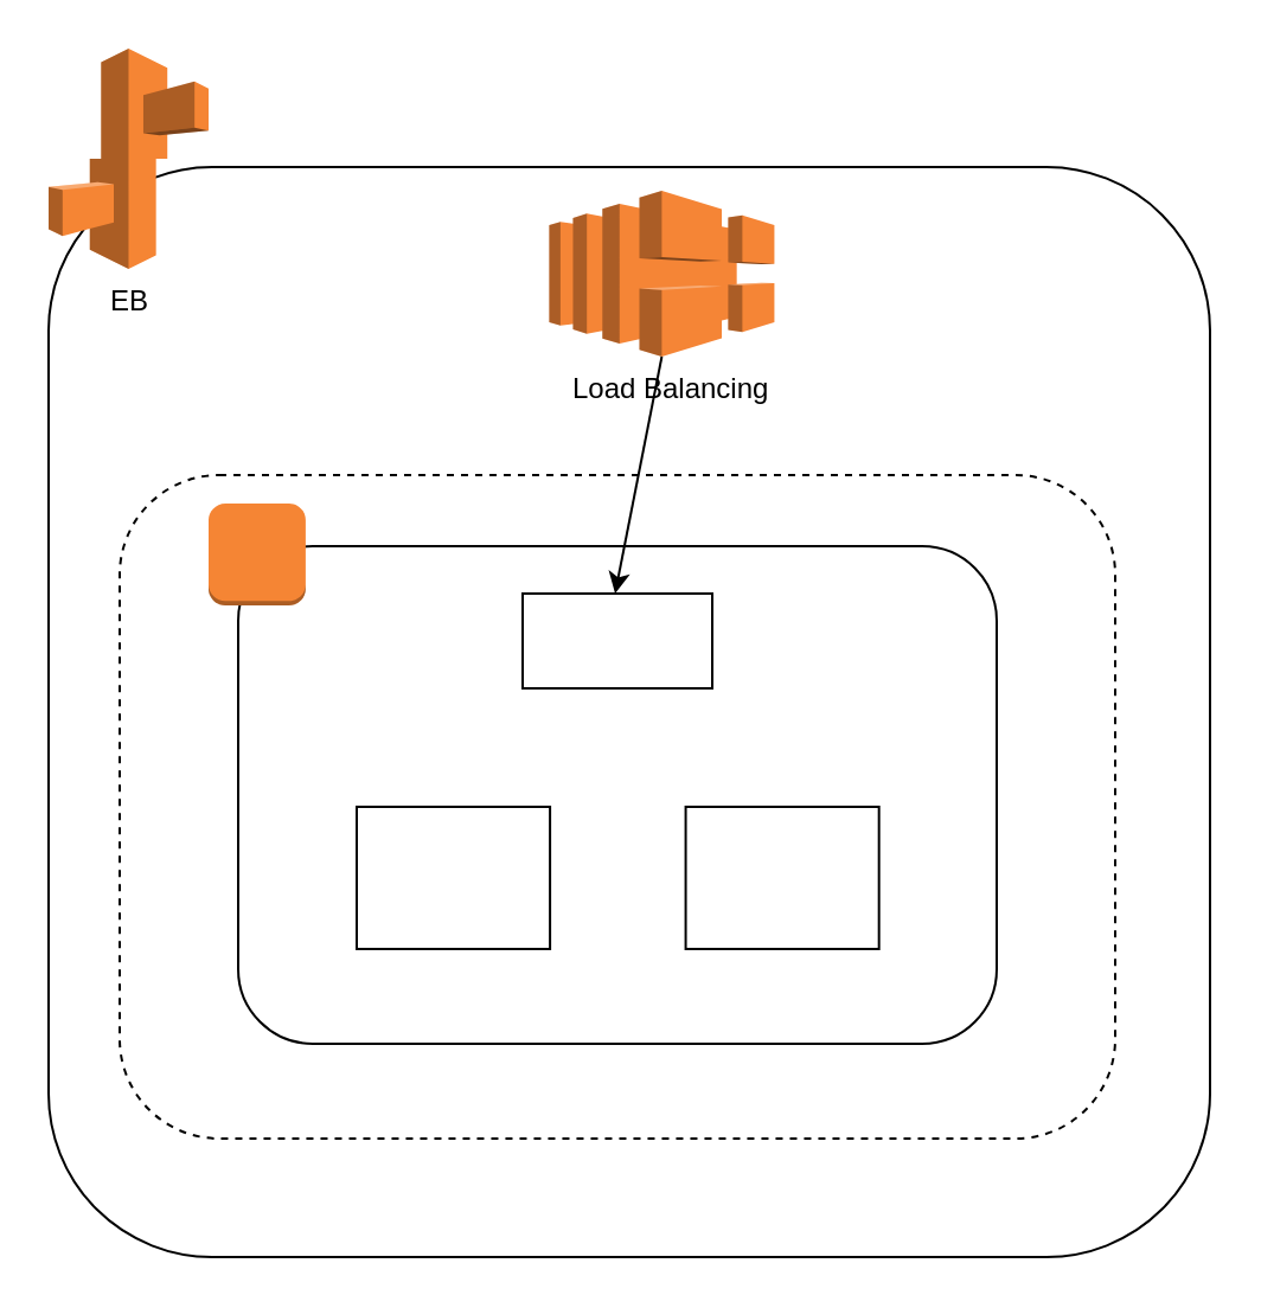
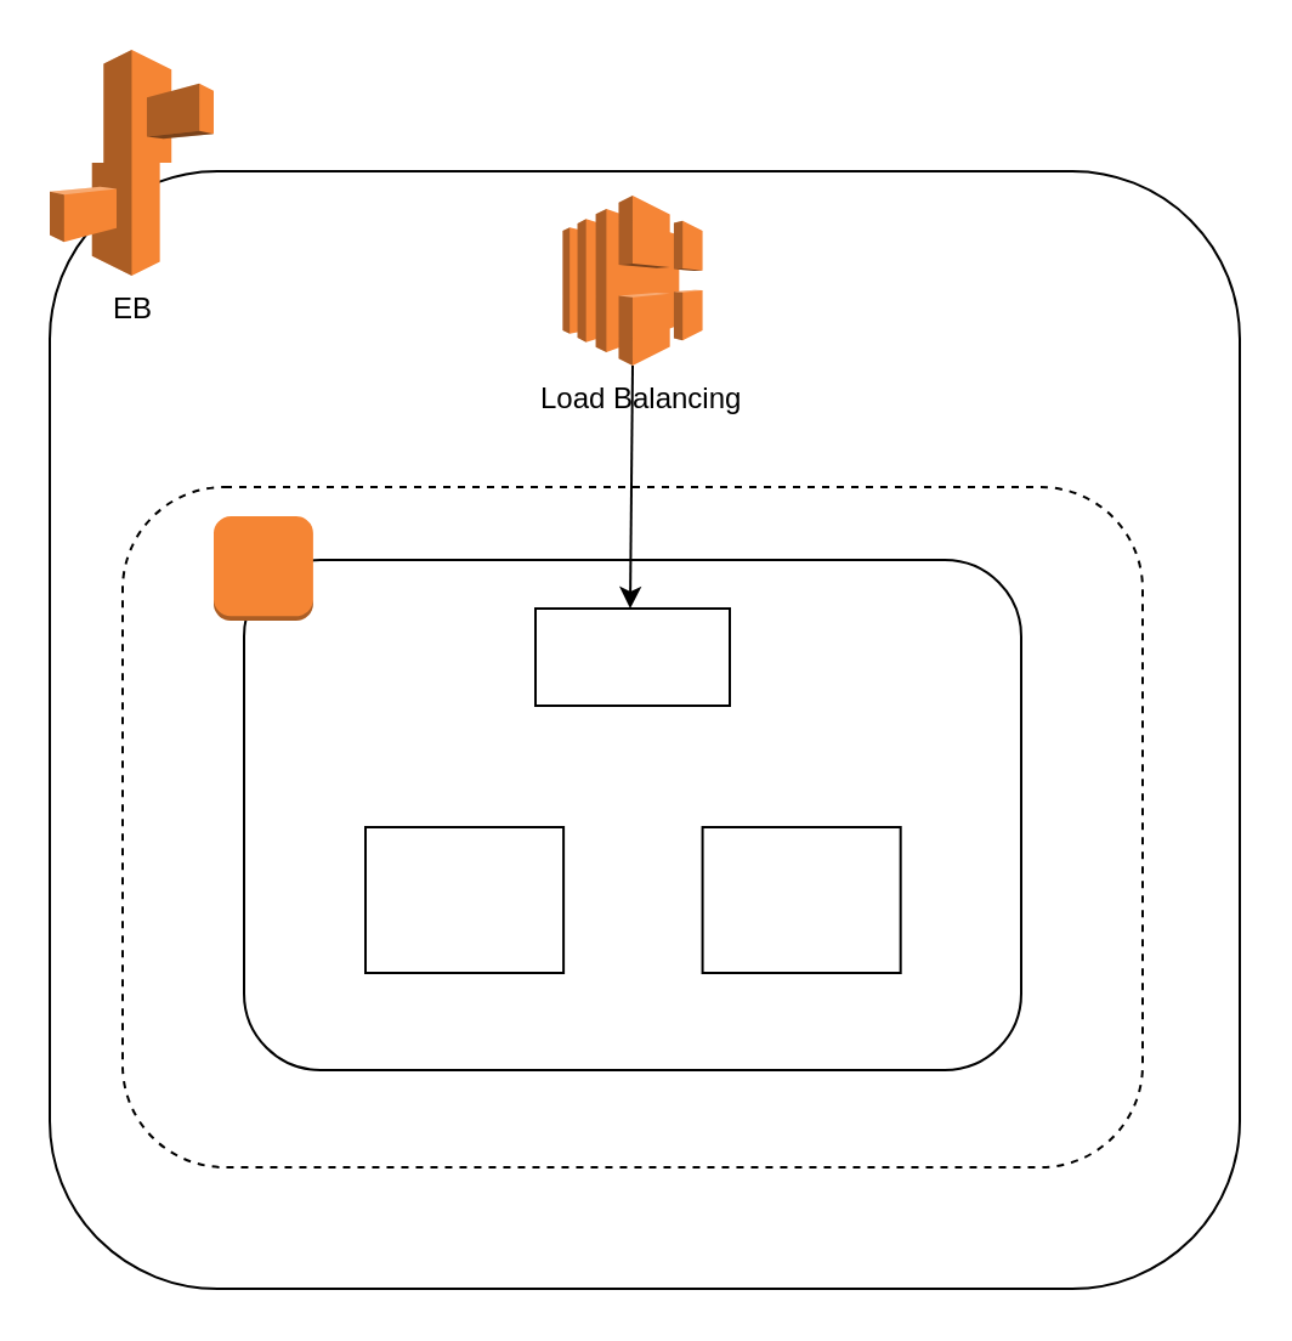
  <mxCell id="0" />
  <mxCell id="1" parent="0" />
  <mxCell id="2" value="" style="rounded=1;whiteSpace=wrap;html=1;fillColor=none;" vertex="1" parent="1"><mxGeometry x="20" y="70" width="490" height="460" as="geometry" /></mxCell>
  <mxCell id="3" value="EB" style="outlineConnect=0;dashed=0;verticalLabelPosition=bottom;verticalAlign=top;align=center;html=1;shape=mxgraph.aws3.elastic_beanstalk;fillColor=#F58534;gradientColor=none;" vertex="1" parent="1"><mxGeometry x="20" y="20" width="67.5" height="93" as="geometry" /></mxCell>
  <mxCell id="4" value="" style="endArrow=classic;html=1;rounded=0;exitX=0.5;exitY=1;exitDx=0;exitDy=0;exitPerimeter=0;" edge="1" parent="1" source="7"><mxGeometry width="50" height="50" relative="1" as="geometry"><mxPoint x="370" y="260" as="sourcePoint" /><mxPoint x="259" y="250" as="targetPoint" /></mxGeometry></mxCell>
  <mxCell id="5" value="" style="rounded=1;whiteSpace=wrap;html=1;fillColor=none;dashed=1;" vertex="1" parent="1"><mxGeometry x="50" y="200" width="420" height="280" as="geometry" /></mxCell>
  <mxCell id="6" value="" style="rounded=1;whiteSpace=wrap;html=1;fillColor=none;" vertex="1" parent="1"><mxGeometry x="100" y="230" width="320" height="210" as="geometry" /></mxCell>
- <mxCell id="7" value="&amp;nbsp; Load Balancing" style="outlineConnect=0;dashed=0;verticalLabelPosition=bottom;verticalAlign=top;align=center;html=1;shape=mxgraph.aws3.elastic_load_balancing;fillColor=#F58536;gradientColor=none;" vertex="1" parent="1"><mxGeometry x="231.21" y="80" width="95" height="70" as="geometry" /></mxCell>
+ <mxCell id="7" value="&amp;nbsp; Load Balancing" style="outlineConnect=0;dashed=0;verticalLabelPosition=bottom;verticalAlign=top;align=center;html=1;shape=mxgraph.aws3.elastic_load_balancing;fillColor=#F58536;gradientColor=none;" vertex="1" parent="1"><mxGeometry x="231.21" y="80" width="57.58" height="70" as="geometry" /></mxCell>
  <mxCell id="8" value="" style="outlineConnect=0;dashed=0;verticalLabelPosition=bottom;verticalAlign=top;align=center;html=1;shape=mxgraph.aws3.instance;fillColor=#F58534;gradientColor=none;" vertex="1" parent="1"><mxGeometry x="87.5" y="212" width="40.95" height="43" as="geometry" /></mxCell>
  <mxCell id="9" value="" style="rounded=0;whiteSpace=wrap;html=1;fillColor=none;" vertex="1" parent="1"><mxGeometry x="220" y="250" width="80" height="40" as="geometry" /></mxCell>
  <mxCell id="10" value="" style="shape=image;html=1;verticalAlign=top;verticalLabelPosition=bottom;labelBackgroundColor=#ffffff;imageAspect=0;aspect=fixed;image=https://cdn4.iconfinder.com/data/icons/logos-brands-5/24/nginx-128.png;fillColor=none;" vertex="1" parent="1"><mxGeometry x="245" y="255" width="30" height="30" as="geometry" /></mxCell>
  <mxCell id="11" value="" style="shape=image;html=1;verticalAlign=top;verticalLabelPosition=bottom;labelBackgroundColor=#ffffff;imageAspect=0;aspect=fixed;image=https://cdn4.iconfinder.com/data/icons/logos-and-brands/512/97_Docker_logo_logos-128.png;fillColor=none;" vertex="1" parent="1"><mxGeometry x="210" y="230" width="30" height="30" as="geometry" /></mxCell>
  <mxCell id="12" value="" style="rounded=0;whiteSpace=wrap;html=1;fillColor=none;" vertex="1" parent="1"><mxGeometry x="150" y="340" width="81.55" height="60" as="geometry" /></mxCell>
  <mxCell id="13" value="" style="rounded=0;whiteSpace=wrap;html=1;fillColor=none;" vertex="1" parent="1"><mxGeometry x="288.79" y="340" width="81.55" height="60" as="geometry" /></mxCell>
  <mxCell id="14" value="" style="shape=image;html=1;verticalAlign=top;verticalLabelPosition=bottom;labelBackgroundColor=#ffffff;imageAspect=0;aspect=fixed;image=https://cdn0.iconfinder.com/data/icons/logos-brands-in-colors/128/react-128.png;fillColor=none;" vertex="1" parent="1"><mxGeometry x="165.78" y="345" width="50" height="50" as="geometry" /></mxCell>
  <mxCell id="15" value="" style="shape=image;html=1;verticalAlign=top;verticalLabelPosition=bottom;labelBackgroundColor=#ffffff;imageAspect=0;aspect=fixed;image=https://cdn4.iconfinder.com/data/icons/logos-and-brands/512/97_Docker_logo_logos-128.png;fillColor=none;" vertex="1" parent="1"><mxGeometry x="135.78" y="320" width="30" height="30" as="geometry" /></mxCell>
  <mxCell id="16" value="" style="shape=image;html=1;verticalAlign=top;verticalLabelPosition=bottom;labelBackgroundColor=#ffffff;imageAspect=0;aspect=fixed;image=https://cdn4.iconfinder.com/data/icons/logos-and-brands/512/97_Docker_logo_logos-128.png;fillColor=none;" vertex="1" parent="1"><mxGeometry x="275" y="320" width="30" height="30" as="geometry" /></mxCell>
